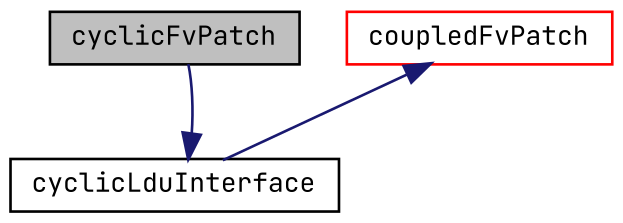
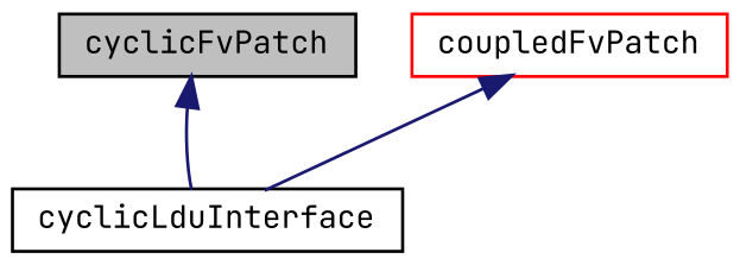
  digraph {
    fontname="JetBrains Mono"
    node [color=black fontname="JetBrains Mono" fontsize=10 shape=record]
    edge [color=midnightblue dir=back fontname="JetBrains Mono" fontsize=10 labelfontname=Helvetica labelfontsize=10 style=solid]
    n1 [fillcolor=grey75 fontcolor=black height=0.2 label=cyclicFvPatch style=filled width=0.4]
    n2 [color=red height=0.2 label=coupledFvPatch width=0.4]
    n3 [height=0.2 label=cyclicLduInterface width=0.4]
    n2 -> n3
-   n3 -> n1
+   n1 -> n3
  }
